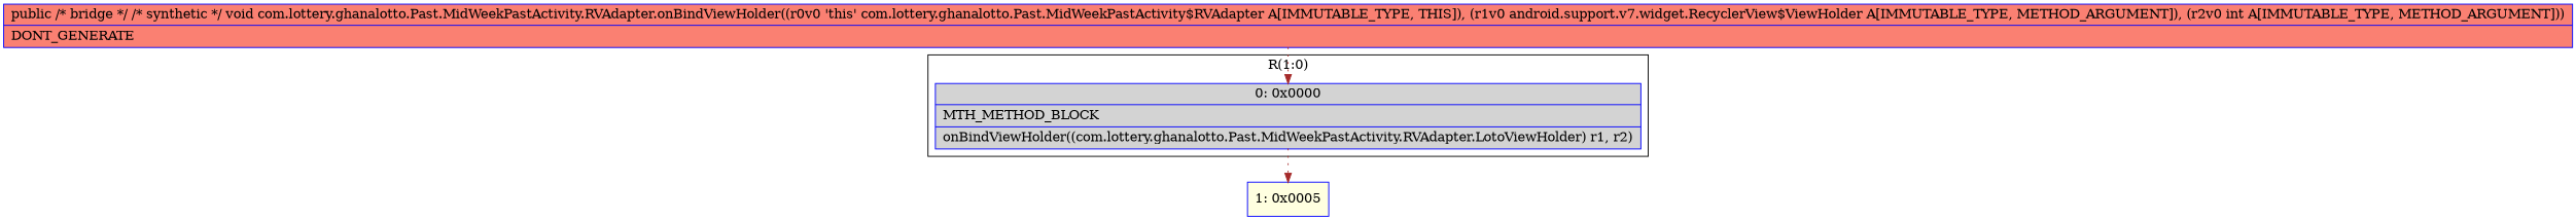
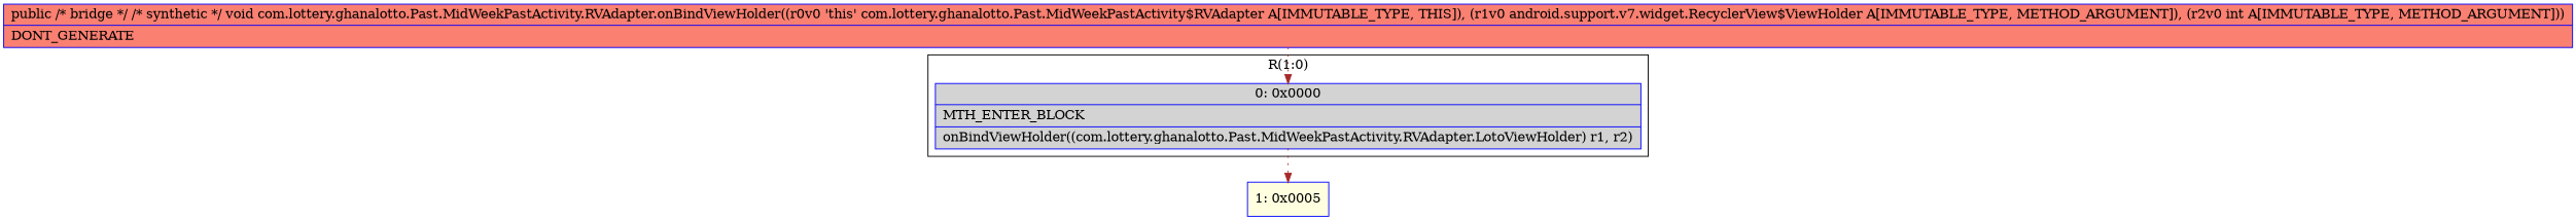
  digraph {
    node [color=blue shape=record style=filled]
    edge [color=brown style=dotted]
-   n1 [label="{0\:\ 0x0000|MTH_METHOD_BLOCK\l|onBindViewHolder((com.lottery.ghanalotto.Past.MidWeekPastActivity.RVAdapter.LotoViewHolder) r1, r2)\l}" fillcolor=lightgrey]
+   n1 [label="{0\:\ 0x0000|MTH_ENTER_BLOCK\l|onBindViewHolder((com.lottery.ghanalotto.Past.MidWeekPastActivity.RVAdapter.LotoViewHolder) r1, r2)\l}" fillcolor=lightgrey]
    n2 [label="{1\:\ 0x0005}" fillcolor=lightyellow]
    n3 [label="{public \/* bridge *\/ \/* synthetic *\/ void com.lottery.ghanalotto.Past.MidWeekPastActivity.RVAdapter.onBindViewHolder((r0v0 'this' com.lottery.ghanalotto.Past.MidWeekPastActivity$RVAdapter A[IMMUTABLE_TYPE, THIS]), (r1v0 android.support.v7.widget.RecyclerView$ViewHolder A[IMMUTABLE_TYPE, METHOD_ARGUMENT]), (r2v0 int A[IMMUTABLE_TYPE, METHOD_ARGUMENT]))  | DONT_GENERATE\l}" fillcolor=salmon]
    subgraph cluster_1 {
      label="R(1:0)"
      n1
    }
    n1 -> n2
    n3 -> n1
  }
